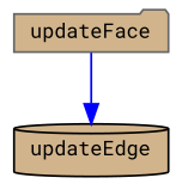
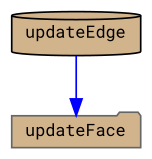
  digraph {
    rankdir=TB
    fontname="Roboto Mono"
    node [fillcolor=tan fontname="Roboto Mono" fontsize=10 style=filled]
    n1 [color=black fontcolor=black height=0.2 label=updateEdge shape=cylinder width=0.4]
    n2 [color=gray40 height=0.2 label=updateFace shape=folder width=0.4]
-   n2 -> n1 [color=blue fontname="Roboto Mono" fontsize=10 labelfontname=FreeSans labelfontsize=10 style=solid]
+   n1 -> n2 [color=blue fontname="Roboto Mono" fontsize=10 labelfontname=FreeSans labelfontsize=10 style=solid]
  }
